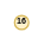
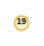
  <mxCell id="0" />
  <mxCell id="1" parent="0" />
  <mxCell id="2" value="" style="group;fontStyle=1" parent="1" vertex="1" connectable="0"><mxGeometry x="20" y="20" width="20" height="21" as="geometry" /></mxCell>
  <mxCell id="3" value="" style="ellipse;whiteSpace=wrap;html=1;aspect=fixed;fillColor=#fff2cc;strokeColor=#d6b656;strokeWidth=2;fontStyle=1" parent="2" vertex="1"><mxGeometry y="1" width="20" height="20" as="geometry" /></mxCell>
- <mxCell id="4" value="16" style="text;html=1;strokeColor=none;fillColor=none;align=center;verticalAlign=middle;whiteSpace=wrap;rounded=0;fontStyle=1" parent="2" vertex="1"><mxGeometry width="20" height="20" as="geometry" /></mxCell>
+ <mxCell id="4" value="19" style="text;html=1;strokeColor=none;fillColor=none;align=center;verticalAlign=middle;whiteSpace=wrap;rounded=0;fontStyle=1" parent="2" vertex="1"><mxGeometry width="20" height="20" as="geometry" /></mxCell>
